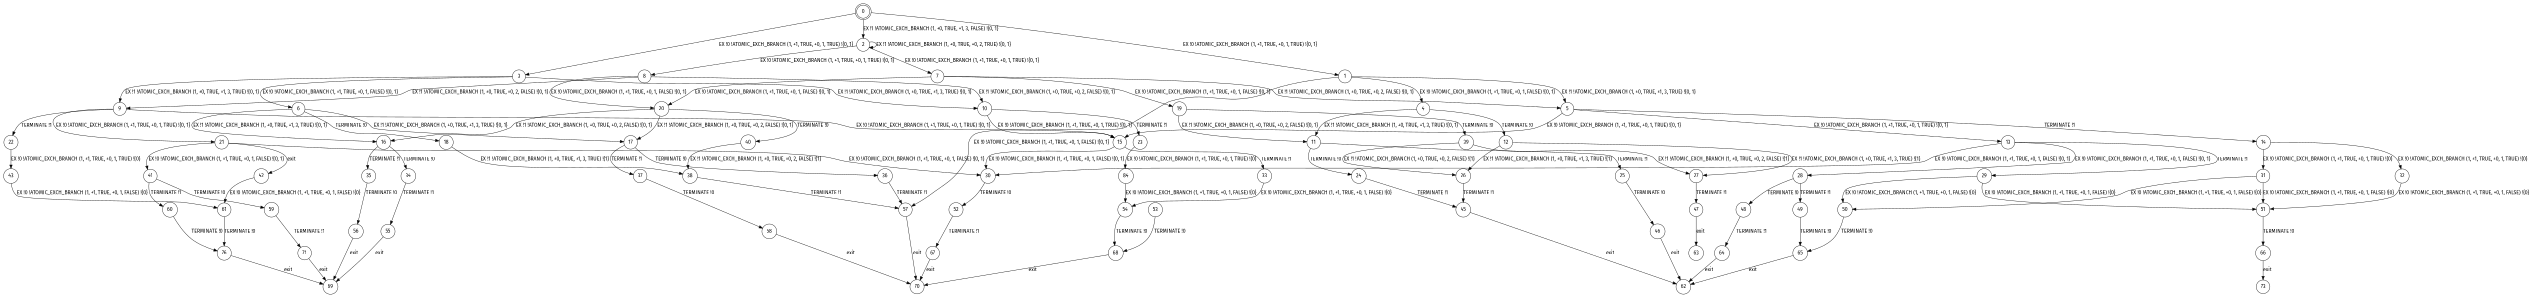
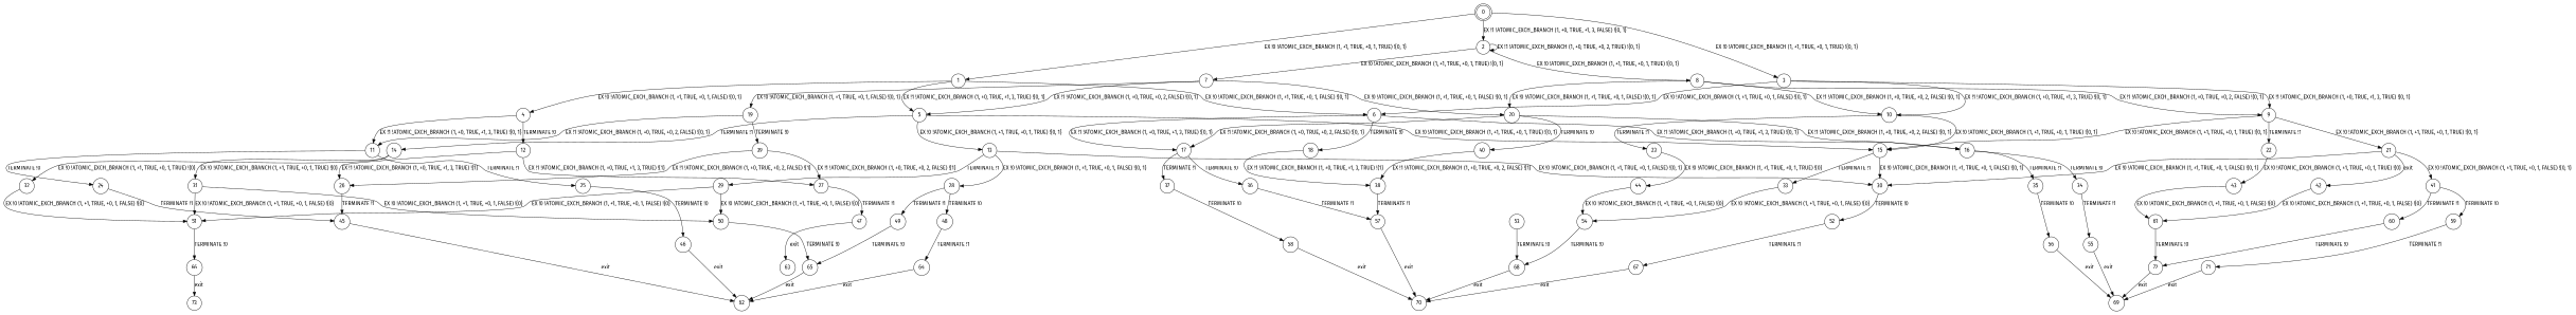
  digraph {
    fontname="Fira Sans"
    node [fontname="Fira Sans" shape=circle]
    edge [fontname="Fira Sans"]
    0 [peripheries=2]
    1
    2
    3
    4
    5
    6
    7
    8
    9
    10
    11
    12
    13
    14
    15
    16
    17
    18
    19
    20
    21
    22
    23
    24
    25
    26
    27
    28
    29
    30
    31
    32
    33
    34
    35
    36
    37
    38
    39
    40
    41
    42
    43
-   44 [label=84]
+   44
    45
    46
    47
    48
    49
    50
    51
    52
    54
    55
    56
    57
    58
    59
    60
    61
    62
    63
    64
    65
    66
    67
    53
    68
    69
    70
    71
-   72 [label=76]
+   72
    73
    0 -> 1 [label="EX !0 !ATOMIC_EXCH_BRANCH (1, +1, TRUE, +0, 1, TRUE) !{0, 1}"]
    0 -> 2 [label="EX !1 !ATOMIC_EXCH_BRANCH (1, +0, TRUE, +1, 3, FALSE) !{0, 1}"]
    0 -> 3 [label="EX !0 !ATOMIC_EXCH_BRANCH (1, +1, TRUE, +0, 1, TRUE) !{0, 1}"]
    1 -> 4 [label="EX !0 !ATOMIC_EXCH_BRANCH (1, +1, TRUE, +0, 1, FALSE) !{0, 1}"]
    1 -> 5 [label="EX !1 !ATOMIC_EXCH_BRANCH (1, +0, TRUE, +1, 3, TRUE) !{0, 1}"]
-   1 -> 57 [label="EX !0 !ATOMIC_EXCH_BRANCH (1, +1, TRUE, +0, 1, FALSE) !{0, 1}"]
+   1 -> 6 [label="EX !0 !ATOMIC_EXCH_BRANCH (1, +1, TRUE, +0, 1, FALSE) !{0, 1}"]
    2 -> 2 [label="EX !1 !ATOMIC_EXCH_BRANCH (1, +0, TRUE, +0, 2, TRUE) !{0, 1}"]
    2 -> 7 [label="EX !0 !ATOMIC_EXCH_BRANCH (1, +1, TRUE, +0, 1, TRUE) !{0, 1}"]
    2 -> 8 [label="EX !0 !ATOMIC_EXCH_BRANCH (1, +1, TRUE, +0, 1, TRUE) !{0, 1}"]
    3 -> 6 [label="EX !0 !ATOMIC_EXCH_BRANCH (1, +1, TRUE, +0, 1, FALSE) !{0, 1}"]
    3 -> 9 [label="EX !1 !ATOMIC_EXCH_BRANCH (1, +0, TRUE, +1, 3, TRUE) !{0, 1}"]
    3 -> 10 [label="EX !1 !ATOMIC_EXCH_BRANCH (1, +0, TRUE, +1, 3, TRUE) !{0, 1}"]
    4 -> 11 [label="EX !1 !ATOMIC_EXCH_BRANCH (1, +0, TRUE, +1, 3, TRUE) !{0, 1}"]
    4 -> 12 [label="TERMINATE !0"]
    5 -> 13 [label="EX !0 !ATOMIC_EXCH_BRANCH (1, +1, TRUE, +0, 1, TRUE) !{0, 1}"]
    5 -> 14 [label="TERMINATE !1"]
    5 -> 15 [label="EX !0 !ATOMIC_EXCH_BRANCH (1, +1, TRUE, +0, 1, TRUE) !{0, 1}"]
    6 -> 16 [label="EX !1 !ATOMIC_EXCH_BRANCH (1, +0, TRUE, +1, 3, TRUE) !{0, 1}"]
    6 -> 17 [label="EX !1 !ATOMIC_EXCH_BRANCH (1, +0, TRUE, +1, 3, TRUE) !{0, 1}"]
    6 -> 18 [label="TERMINATE !0"]
    7 -> 5 [label="EX !1 !ATOMIC_EXCH_BRANCH (1, +0, TRUE, +0, 2, FALSE) !{0, 1}"]
    7 -> 19 [label="EX !0 !ATOMIC_EXCH_BRANCH (1, +1, TRUE, +0, 1, FALSE) !{0, 1}"]
    7 -> 20 [label="EX !0 !ATOMIC_EXCH_BRANCH (1, +1, TRUE, +0, 1, FALSE) !{0, 1}"]
    8 -> 9 [label="EX !1 !ATOMIC_EXCH_BRANCH (1, +0, TRUE, +0, 2, FALSE) !{0, 1}"]
    8 -> 10 [label="EX !1 !ATOMIC_EXCH_BRANCH (1, +0, TRUE, +0, 2, FALSE) !{0, 1}"]
    8 -> 20 [label="EX !0 !ATOMIC_EXCH_BRANCH (1, +1, TRUE, +0, 1, FALSE) !{0, 1}"]
    9 -> 15 [label="EX !0 !ATOMIC_EXCH_BRANCH (1, +1, TRUE, +0, 1, TRUE) !{0, 1}"]
    9 -> 21 [label="EX !0 !ATOMIC_EXCH_BRANCH (1, +1, TRUE, +0, 1, TRUE) !{0, 1}"]
    9 -> 22 [label="TERMINATE !1"]
    10 -> 15 [label="EX !0 !ATOMIC_EXCH_BRANCH (1, +1, TRUE, +0, 1, TRUE) !{0, 1}"]
    10 -> 23 [label="TERMINATE !1"]
    11 -> 24 [label="TERMINATE !0"]
    11 -> 25 [label="TERMINATE !1"]
    12 -> 26 [label="EX !1 !ATOMIC_EXCH_BRANCH (1, +0, TRUE, +1, 3, TRUE) !{1}"]
    12 -> 27 [label="EX !1 !ATOMIC_EXCH_BRANCH (1, +0, TRUE, +1, 3, TRUE) !{1}"]
    13 -> 28 [label="EX !0 !ATOMIC_EXCH_BRANCH (1, +1, TRUE, +0, 1, FALSE) !{0, 1}"]
    13 -> 29 [label="TERMINATE !1"]
    13 -> 30 [label="EX !0 !ATOMIC_EXCH_BRANCH (1, +1, TRUE, +0, 1, FALSE) !{0, 1}"]
    14 -> 31 [label="EX !0 !ATOMIC_EXCH_BRANCH (1, +1, TRUE, +0, 1, TRUE) !{0}"]
    14 -> 32 [label="EX !0 !ATOMIC_EXCH_BRANCH (1, +1, TRUE, +0, 1, TRUE) !{0}"]
    15 -> 30 [label="EX !0 !ATOMIC_EXCH_BRANCH (1, +1, TRUE, +0, 1, FALSE) !{0, 1}"]
    15 -> 33 [label="TERMINATE !1"]
    16 -> 34 [label="TERMINATE !0"]
    16 -> 35 [label="TERMINATE !1"]
    17 -> 36 [label="TERMINATE !0"]
    17 -> 37 [label="TERMINATE !1"]
    18 -> 38 [label="EX !1 !ATOMIC_EXCH_BRANCH (1, +0, TRUE, +1, 3, TRUE) !{1}"]
    19 -> 11 [label="EX !1 !ATOMIC_EXCH_BRANCH (1, +0, TRUE, +0, 2, FALSE) !{0, 1}"]
    19 -> 39 [label="TERMINATE !0"]
    20 -> 16 [label="EX !1 !ATOMIC_EXCH_BRANCH (1, +0, TRUE, +0, 2, FALSE) !{0, 1}"]
    20 -> 17 [label="EX !1 !ATOMIC_EXCH_BRANCH (1, +0, TRUE, +0, 2, FALSE) !{0, 1}"]
    20 -> 40 [label="TERMINATE !0"]
    21 -> 30 [label="EX !0 !ATOMIC_EXCH_BRANCH (1, +1, TRUE, +0, 1, FALSE) !{0, 1}"]
    21 -> 41 [label="EX !0 !ATOMIC_EXCH_BRANCH (1, +1, TRUE, +0, 1, FALSE) !{0, 1}"]
    21 -> 42 [label=exit]
    22 -> 43 [label="EX !0 !ATOMIC_EXCH_BRANCH (1, +1, TRUE, +0, 1, TRUE) !{0}"]
    23 -> 44 [label="EX !0 !ATOMIC_EXCH_BRANCH (1, +1, TRUE, +0, 1, TRUE) !{0}"]
    24 -> 45 [label="TERMINATE !1"]
    25 -> 46 [label="TERMINATE !0"]
    26 -> 45 [label="TERMINATE !1"]
    27 -> 47 [label="TERMINATE !1"]
    28 -> 48 [label="TERMINATE !0"]
    28 -> 49 [label="TERMINATE !1"]
    29 -> 50 [label="EX !0 !ATOMIC_EXCH_BRANCH (1, +1, TRUE, +0, 1, FALSE) !{0}"]
    29 -> 51 [label="EX !0 !ATOMIC_EXCH_BRANCH (1, +1, TRUE, +0, 1, FALSE) !{0}"]
    30 -> 52 [label="TERMINATE !0"]
    31 -> 50 [label="EX !0 !ATOMIC_EXCH_BRANCH (1, +1, TRUE, +0, 1, FALSE) !{0}"]
    31 -> 51 [label="EX !0 !ATOMIC_EXCH_BRANCH (1, +1, TRUE, +0, 1, FALSE) !{0}"]
    32 -> 51 [label="EX !0 !ATOMIC_EXCH_BRANCH (1, +1, TRUE, +0, 1, FALSE) !{0}"]
    33 -> 54 [label="EX !0 !ATOMIC_EXCH_BRANCH (1, +1, TRUE, +0, 1, FALSE) !{0}"]
    34 -> 55 [label="TERMINATE !1"]
    35 -> 56 [label="TERMINATE !0"]
    36 -> 57 [label="TERMINATE !1"]
    37 -> 58 [label="TERMINATE !0"]
    38 -> 57 [label="TERMINATE !1"]
    39 -> 26 [label="EX !1 !ATOMIC_EXCH_BRANCH (1, +0, TRUE, +0, 2, FALSE) !{1}"]
    39 -> 27 [label="EX !1 !ATOMIC_EXCH_BRANCH (1, +0, TRUE, +0, 2, FALSE) !{1}"]
    40 -> 38 [label="EX !1 !ATOMIC_EXCH_BRANCH (1, +0, TRUE, +0, 2, FALSE) !{1}"]
    41 -> 59 [label="TERMINATE !0"]
    41 -> 60 [label="TERMINATE !1"]
    42 -> 61 [label="EX !0 !ATOMIC_EXCH_BRANCH (1, +1, TRUE, +0, 1, FALSE) !{0}"]
    43 -> 61 [label="EX !0 !ATOMIC_EXCH_BRANCH (1, +1, TRUE, +0, 1, FALSE) !{0}"]
    44 -> 54 [label="EX !0 !ATOMIC_EXCH_BRANCH (1, +1, TRUE, +0, 1, FALSE) !{0}"]
    45 -> 62 [label=exit]
    46 -> 62 [label=exit]
    47 -> 63 [label=exit]
    48 -> 64 [label="TERMINATE !1"]
    49 -> 65 [label="TERMINATE !0"]
    50 -> 65 [label="TERMINATE !0"]
    51 -> 66 [label="TERMINATE !0"]
    52 -> 67 [label="TERMINATE !1"]
    54 -> 68 [label="TERMINATE !0"]
    55 -> 69 [label=exit]
    56 -> 69 [label=exit]
    57 -> 70 [label=exit]
    58 -> 70 [label=exit]
    59 -> 71 [label="TERMINATE !1"]
    60 -> 72 [label="TERMINATE !0"]
    61 -> 72 [label="TERMINATE !0"]
    64 -> 62 [label=exit]
    65 -> 62 [label=exit]
    66 -> 73 [label=exit]
    67 -> 70 [label=exit]
    53 -> 68 [label="TERMINATE !0"]
    68 -> 70 [label=exit]
    71 -> 69 [label=exit]
    72 -> 69 [label=exit]
  }
